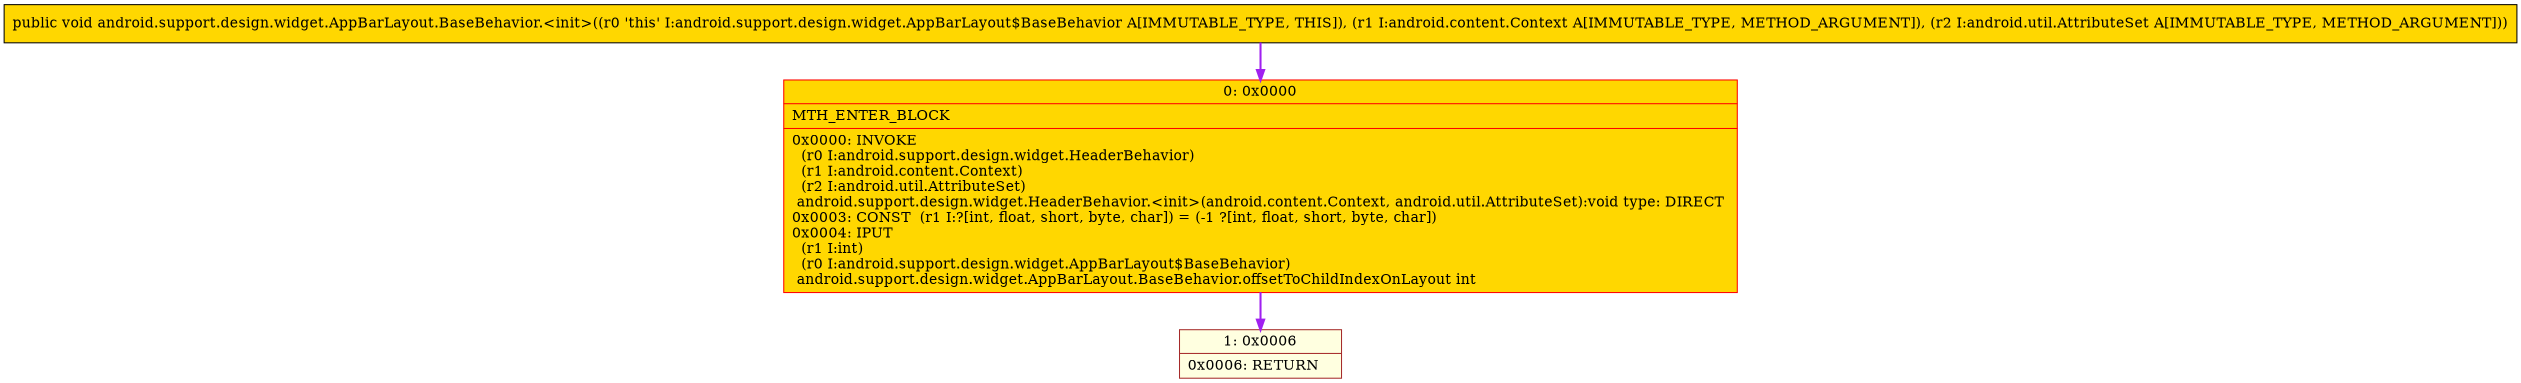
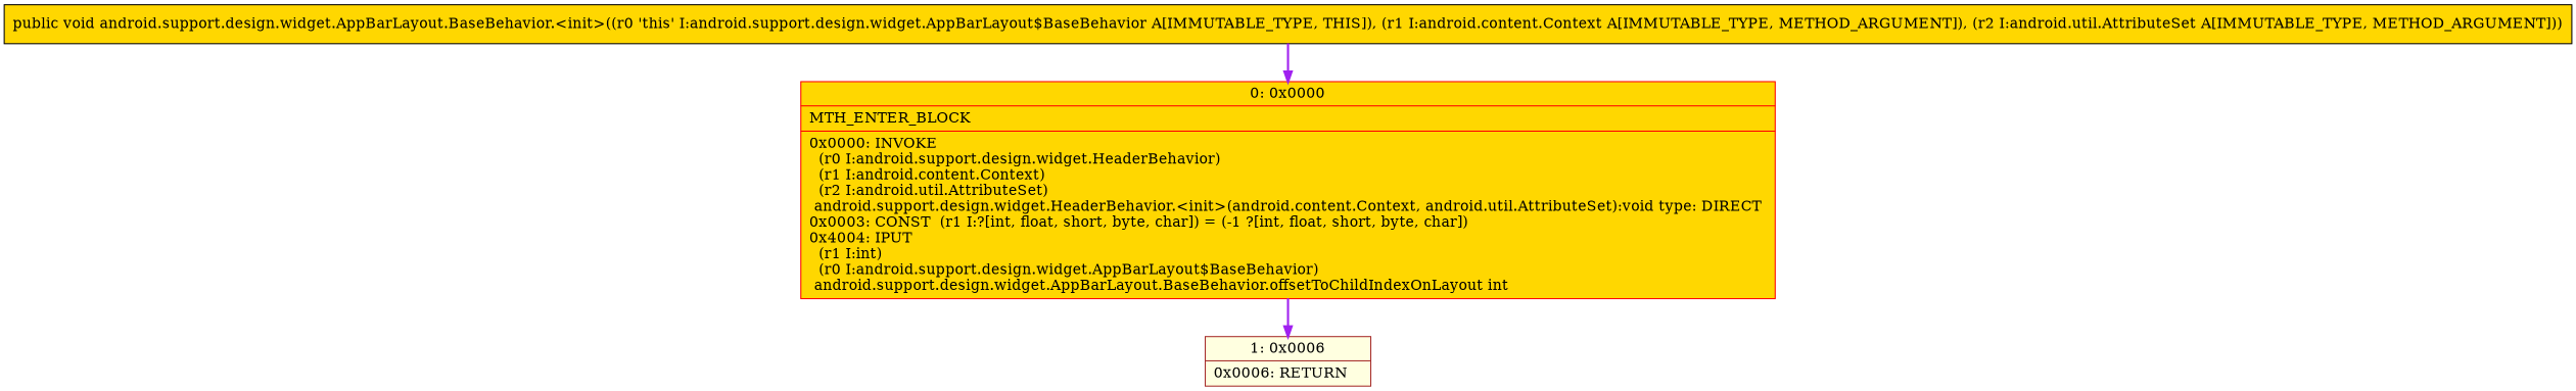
  digraph {
    node [shape=record style=filled fillcolor=gold]
    edge [color=purple style=bold]
-   n1 [label="{0\:\ 0x0000|MTH_ENTER_BLOCK\l|0x0000: INVOKE  \l  (r0 I:android.support.design.widget.HeaderBehavior)\l  (r1 I:android.content.Context)\l  (r2 I:android.util.AttributeSet)\l android.support.design.widget.HeaderBehavior.\<init\>(android.content.Context, android.util.AttributeSet):void type: DIRECT \l0x0003: CONST  (r1 I:?[int, float, short, byte, char]) = (\-1 ?[int, float, short, byte, char]) \l0x0004: IPUT  \l  (r1 I:int)\l  (r0 I:android.support.design.widget.AppBarLayout$BaseBehavior)\l android.support.design.widget.AppBarLayout.BaseBehavior.offsetToChildIndexOnLayout int \l}" color=red]
+   n1 [label="{0\:\ 0x0000|MTH_ENTER_BLOCK\l|0x0000: INVOKE  \l  (r0 I:android.support.design.widget.HeaderBehavior)\l  (r1 I:android.content.Context)\l  (r2 I:android.util.AttributeSet)\l android.support.design.widget.HeaderBehavior.\<init\>(android.content.Context, android.util.AttributeSet):void type: DIRECT \l0x0003: CONST  (r1 I:?[int, float, short, byte, char]) = (\-1 ?[int, float, short, byte, char]) \l0x4004: IPUT  \l  (r1 I:int)\l  (r0 I:android.support.design.widget.AppBarLayout$BaseBehavior)\l android.support.design.widget.AppBarLayout.BaseBehavior.offsetToChildIndexOnLayout int \l}" color=red]
    n2 [label="{1\:\ 0x0006|0x0006: RETURN   \l}" fillcolor=lightyellow color=brown]
    n3 [label="{public void android.support.design.widget.AppBarLayout.BaseBehavior.\<init\>((r0 'this' I:android.support.design.widget.AppBarLayout$BaseBehavior A[IMMUTABLE_TYPE, THIS]), (r1 I:android.content.Context A[IMMUTABLE_TYPE, METHOD_ARGUMENT]), (r2 I:android.util.AttributeSet A[IMMUTABLE_TYPE, METHOD_ARGUMENT])) }" color=black]
    n1 -> n2
    n3 -> n1
  }
